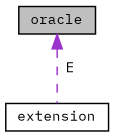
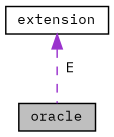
  digraph {
    fontname="IBM Plex Mono"
    node [color=black fontname="IBM Plex Mono" fontsize=10 shape=record style=filled]
    n1 [fillcolor=grey75 fontcolor=black height=0.2 label=oracle width=0.4]
    n2 [fillcolor=white height=0.2 label=extension width=0.4]
-   n1 -> n2 [color=darkorchid3 dir=back fontname="IBM Plex Mono" fontsize=10 label=" E" labelfontname=Helvetica labelfontsize=10 style=dashed]
+   n2 -> n1 [color=darkorchid3 dir=back fontname="IBM Plex Mono" fontsize=10 label=" E" labelfontname=Helvetica labelfontsize=10 style=dashed]
  }
